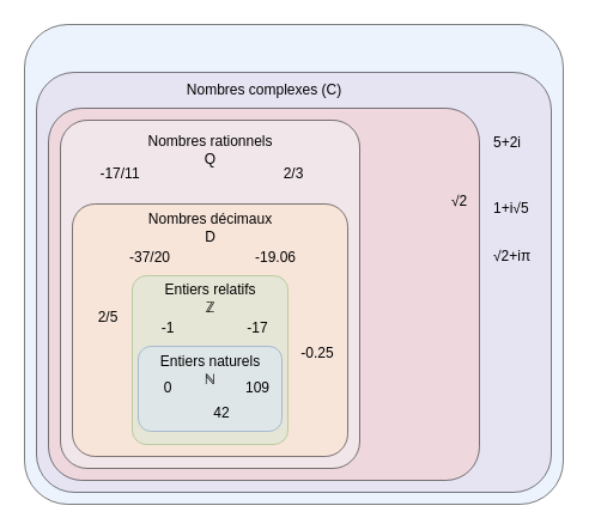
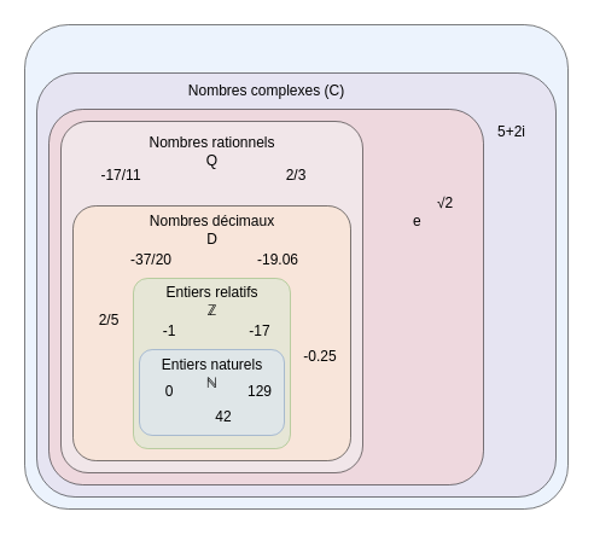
  <mxCell id="0" />
  <mxCell id="1" parent="0" />
  <mxCell id="2" value="" style="rounded=1;whiteSpace=wrap;html=1;fillColor=#dae8fc;strokeColor=default;opacity=50;arcSize=9;" parent="1" vertex="1"><mxGeometry x="20" y="20" width="450" height="401" as="geometry" /></mxCell>
  <mxCell id="3" value="" style="rounded=1;whiteSpace=wrap;html=1;fillColor=#e1d5e7;strokeColor=default;opacity=50;arcSize=9;" parent="1" vertex="1"><mxGeometry x="30" y="60" width="430" height="351" as="geometry" /></mxCell>
  <mxCell id="4" value="" style="rounded=1;whiteSpace=wrap;html=1;fillColor=#f8cecc;strokeColor=default;opacity=50;arcSize=9;" parent="1" vertex="1"><mxGeometry x="40" y="90" width="360" height="311" as="geometry" /></mxCell>
  <mxCell id="5" value="" style="rounded=1;whiteSpace=wrap;html=1;fillColor=#f5f5f5;strokeColor=default;opacity=50;arcSize=9;fontColor=#333333;" parent="1" vertex="1"><mxGeometry x="50" y="100" width="250" height="291" as="geometry" /></mxCell>
  <mxCell id="6" value="" style="rounded=1;whiteSpace=wrap;html=1;fillColor=#ffe6cc;strokeColor=default;opacity=50;arcSize=9;" parent="1" vertex="1"><mxGeometry x="60" y="170" width="230" height="211" as="geometry" /></mxCell>
  <mxCell id="7" value="" style="rounded=1;whiteSpace=wrap;html=1;fillColor=#d5e8d4;strokeColor=#82b366;opacity=50;arcSize=9;" parent="1" vertex="1"><mxGeometry x="110" y="230" width="130" height="141" as="geometry" /></mxCell>
  <mxCell id="8" value="" style="rounded=1;whiteSpace=wrap;html=1;fillColor=#dae8fc;strokeColor=#6c8ebf;opacity=50;" parent="1" vertex="1"><mxGeometry x="115" y="289" width="120" height="71" as="geometry" /></mxCell>
  <mxCell id="9" value="Entiers naturels&lt;br style=&quot;font-size: 12px;&quot;&gt;ℕ" style="text;fontSize=12;align=center;verticalAlign=middle;html=1;fontColor=default;" parent="1" vertex="1"><mxGeometry x="120" y="289" width="110" height="39" as="geometry" /></mxCell>
  <mxCell id="10" value="Entiers relatifs&lt;br style=&quot;font-size: 12px;&quot;&gt;ℤ&lt;br style=&quot;font-size: 12px;&quot;&gt;" style="text;fontSize=12;align=center;verticalAlign=middle;html=1;fontColor=default;" parent="1" vertex="1"><mxGeometry x="80" y="229" width="190" height="40" as="geometry" /></mxCell>
  <mxCell id="11" value="Nombres décimaux&lt;br style=&quot;font-size: 12px;&quot;&gt;D" style="text;fontSize=12;align=center;verticalAlign=middle;html=1;fontColor=default;" parent="1" vertex="1"><mxGeometry x="80" y="170.5" width="190" height="39.5" as="geometry" /></mxCell>
  <mxCell id="12" value="Nombres rationnels&lt;br style=&quot;font-size: 12px;&quot;&gt;Q" style="text;fontSize=12;align=center;verticalAlign=middle;html=1;fontColor=default;" parent="1" vertex="1"><mxGeometry x="80" y="90" width="190" height="70" as="geometry" /></mxCell>
  <mxCell id="13" value="Nombres complexes (C)" style="text;fontSize=12;align=center;verticalAlign=middle;html=1;fontColor=default;" parent="1" vertex="1"><mxGeometry x="160" y="50" width="120" height="50" as="geometry" /></mxCell>
  <mxCell id="14" value="0" style="text;strokeColor=none;align=center;fillColor=none;html=1;verticalAlign=middle;whiteSpace=wrap;rounded=0;" parent="1" vertex="1"><mxGeometry x="110" y="309" width="60" height="30" as="geometry" /></mxCell>
  <mxCell id="15" value="42" style="text;strokeColor=none;align=center;fillColor=none;html=1;verticalAlign=middle;whiteSpace=wrap;rounded=0;" parent="1" vertex="1"><mxGeometry x="155" y="330" width="60" height="30" as="geometry" /></mxCell>
- <mxCell id="16" value="109" style="text;strokeColor=none;align=center;fillColor=none;html=1;verticalAlign=middle;whiteSpace=wrap;rounded=0;" parent="1" vertex="1"><mxGeometry x="185" y="309" width="60" height="30" as="geometry" /></mxCell>
+ <mxCell id="16" value="129" style="text;strokeColor=none;align=center;fillColor=none;html=1;verticalAlign=middle;whiteSpace=wrap;rounded=0;" parent="1" vertex="1"><mxGeometry x="185" y="309" width="60" height="30" as="geometry" /></mxCell>
  <mxCell id="17" value="-1" style="text;strokeColor=none;align=center;fillColor=none;html=1;verticalAlign=middle;whiteSpace=wrap;rounded=0;" parent="1" vertex="1"><mxGeometry x="110" y="259" width="60" height="30" as="geometry" /></mxCell>
  <mxCell id="18" value="-17" style="text;strokeColor=none;align=center;fillColor=none;html=1;verticalAlign=middle;whiteSpace=wrap;rounded=0;" parent="1" vertex="1"><mxGeometry x="185" y="259" width="60" height="30" as="geometry" /></mxCell>
  <mxCell id="19" value="-0.25" style="text;strokeColor=none;align=center;fillColor=none;html=1;verticalAlign=middle;whiteSpace=wrap;rounded=0;" parent="1" vertex="1"><mxGeometry x="235" y="280" width="60" height="30" as="geometry" /></mxCell>
  <mxCell id="20" value="2/5" style="text;strokeColor=none;align=center;fillColor=none;html=1;verticalAlign=middle;whiteSpace=wrap;rounded=0;" parent="1" vertex="1"><mxGeometry x="60" y="250" width="60" height="30" as="geometry" /></mxCell>
  <mxCell id="21" value="-37/20" style="text;strokeColor=none;align=center;fillColor=none;html=1;verticalAlign=middle;whiteSpace=wrap;rounded=0;" parent="1" vertex="1"><mxGeometry x="95" y="200" width="60" height="30" as="geometry" /></mxCell>
  <mxCell id="22" value="-19.06" style="text;strokeColor=none;align=center;fillColor=none;html=1;verticalAlign=middle;whiteSpace=wrap;rounded=0;" parent="1" vertex="1"><mxGeometry x="200" y="200" width="60" height="30" as="geometry" /></mxCell>
  <mxCell id="23" value="2/3" style="text;strokeColor=none;align=center;fillColor=none;html=1;verticalAlign=middle;whiteSpace=wrap;rounded=0;" parent="1" vertex="1"><mxGeometry x="215" y="130" width="60" height="30" as="geometry" /></mxCell>
  <mxCell id="24" value="-17/11" style="text;strokeColor=none;align=center;fillColor=none;html=1;verticalAlign=middle;whiteSpace=wrap;rounded=0;" parent="1" vertex="1"><mxGeometry x="70" y="130" width="60" height="30" as="geometry" /></mxCell>
- <mxCell id="26" value="√2" style="text;whiteSpace=wrap;" parent="1" vertex="1"><mxGeometry x="375" y="154" width="20" height="30" as="geometry" /></mxCell>
- <mxCell id="27" value="1+i√5" style="text;whiteSpace=wrap;" parent="1" vertex="1"><mxGeometry x="410" y="160" width="50" height="30" as="geometry" /></mxCell>
- <mxCell id="28" value="5+2i" style="text;whiteSpace=wrap;" parent="1" vertex="1"><mxGeometry x="410" y="105" width="40" height="30" as="geometry" /></mxCell>
- <mxCell id="29" value="√2+iπ" style="text;whiteSpace=wrap;" parent="1" vertex="1"><mxGeometry x="410" y="200" width="40" height="30" as="geometry" /></mxCell>
+ <mxCell id="25" value="e" style="text;whiteSpace=wrap;" parent="1" vertex="1"><mxGeometry x="340" y="169" width="20" height="30" as="geometry" /></mxCell>
+ <mxCell id="26" value="√2" style="text;whiteSpace=wrap;" parent="1" vertex="1"><mxGeometry x="360" y="154" width="20" height="30" as="geometry" /></mxCell>
+ <mxCell id="28" value="5+2i" style="text;whiteSpace=wrap;" parent="1" vertex="1"><mxGeometry x="410" y="95" width="40" height="30" as="geometry" /></mxCell>
